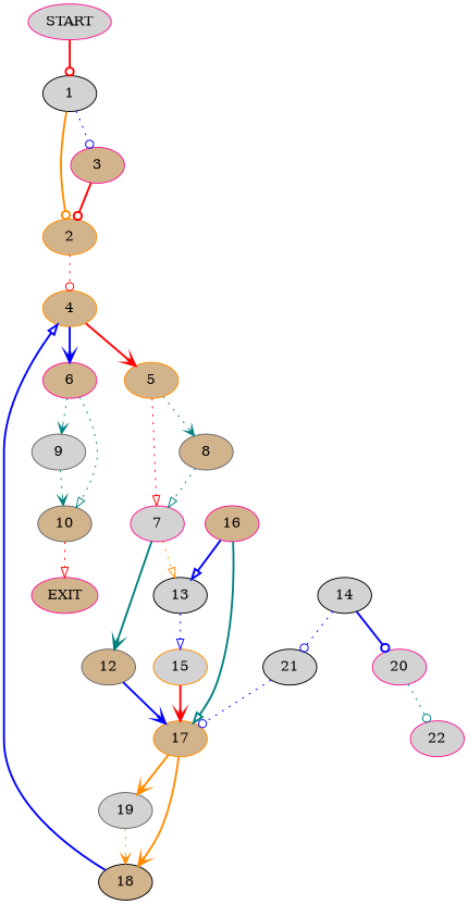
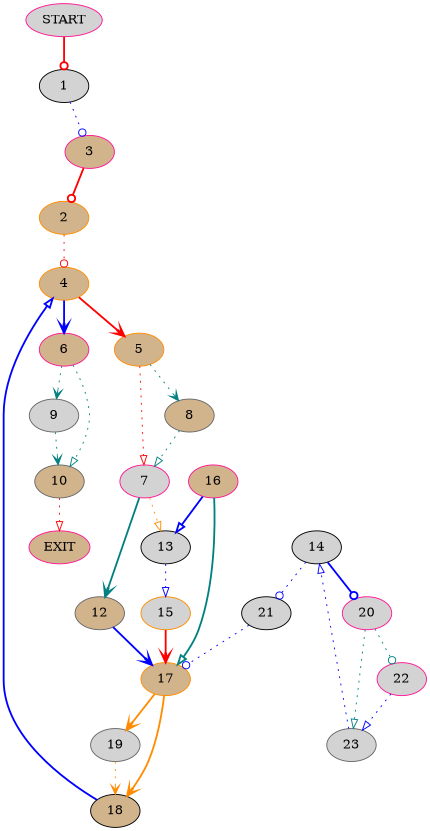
  digraph {
    node [color=deeppink fillcolor=lightgrey style=filled]
    edge [arrowhead=onormal color=blue style=dotted]
    n1 [label=START]
    1 [color=black]
    2 [color=darkorange fillcolor=tan]
    3 [fillcolor=tan]
    n5 [fillcolor=tan label=EXIT]
    4 [color=darkorange fillcolor=tan]
    5 [color=darkorange fillcolor=tan]
    6 [fillcolor=tan]
    7
    8 [color=gray40 fillcolor=tan]
    9 [color=gray40]
    10 [color=gray40 fillcolor=tan]
    12 [color=gray40 fillcolor=tan]
    13 [color=black]
    17 [color=darkorange fillcolor=tan]
    15 [color=darkorange]
    14 [color=black]
    20
    21 [color=black]
    18 [color=black fillcolor=tan]
    19 [color=gray40]
    16 [fillcolor=tan]
    22
+   23 [color=gray40]
    n1 -> 1 [arrowhead=odot color=red style=bold]
-   1 -> 2 [arrowhead=odot color=darkorange style=bold]
    1 -> 3 [arrowhead=odot]
    2 -> 4 [arrowhead=odot color=red]
    3 -> 2 [arrowhead=odot color=red style=bold]
    4 -> 5 [arrowhead=vee color=red style=bold]
    4 -> 6 [arrowhead=vee style=bold]
    5 -> 7 [color=red]
    5 -> 8 [arrowhead=vee color=teal]
    6 -> 9 [arrowhead=vee color=teal]
    6 -> 10 [color=teal]
    7 -> 12 [arrowhead=vee color=teal style=bold]
    7 -> 13 [color=darkorange]
    8 -> 7 [color=teal]
    9 -> 10 [arrowhead=vee color=teal]
    10 -> n5 [color=red]
    12 -> 17 [arrowhead=vee style=bold]
    13 -> 15
    17 -> 18 [arrowhead=vee color=darkorange style=bold]
    17 -> 19 [arrowhead=vee color=darkorange style=bold]
    15 -> 17 [arrowhead=vee color=red style=bold]
    14 -> 20 [arrowhead=odot style=bold]
    14 -> 21 [arrowhead=odot]
    20 -> 22 [arrowhead=odot color=teal]
+   20 -> 23 [color=teal]
    21 -> 17 [arrowhead=odot]
    18 -> 4 [style=bold]
    19 -> 18 [arrowhead=vee color=darkorange]
    16 -> 13 [style=bold]
    16 -> 17 [color=teal style=bold]
+   22 -> 23
+   23 -> 14
  }
